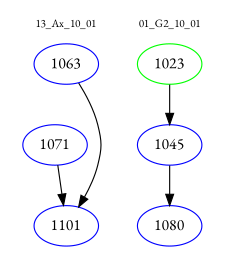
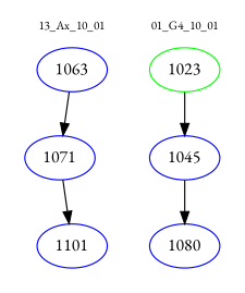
  digraph {
    fontname="EB Garamond"
    node [color=blue fontname="EB Garamond"]
    edge [color=black fontname="EB Garamond"]
    n1 [label=1063]
    n2 [label=1071]
    n3 [label=1101]
    n4 [color=green label=1023]
    n5 [label=1045]
    n6 [label=1080]
    subgraph cluster_1 {
      color=white
      fontsize=10
      label="13_Ax_10_01"
      n1
      n2
      n3
    }
    subgraph cluster_2 {
      color=white
      fontsize=10
-     label="01_G2_10_01"
+     label="01_G4_10_01"
      n4
      n5
      n6
    }
-   n1 -> n3
+   n1 -> n2
    n2 -> n3
    n4 -> n5
    n5 -> n6
  }
